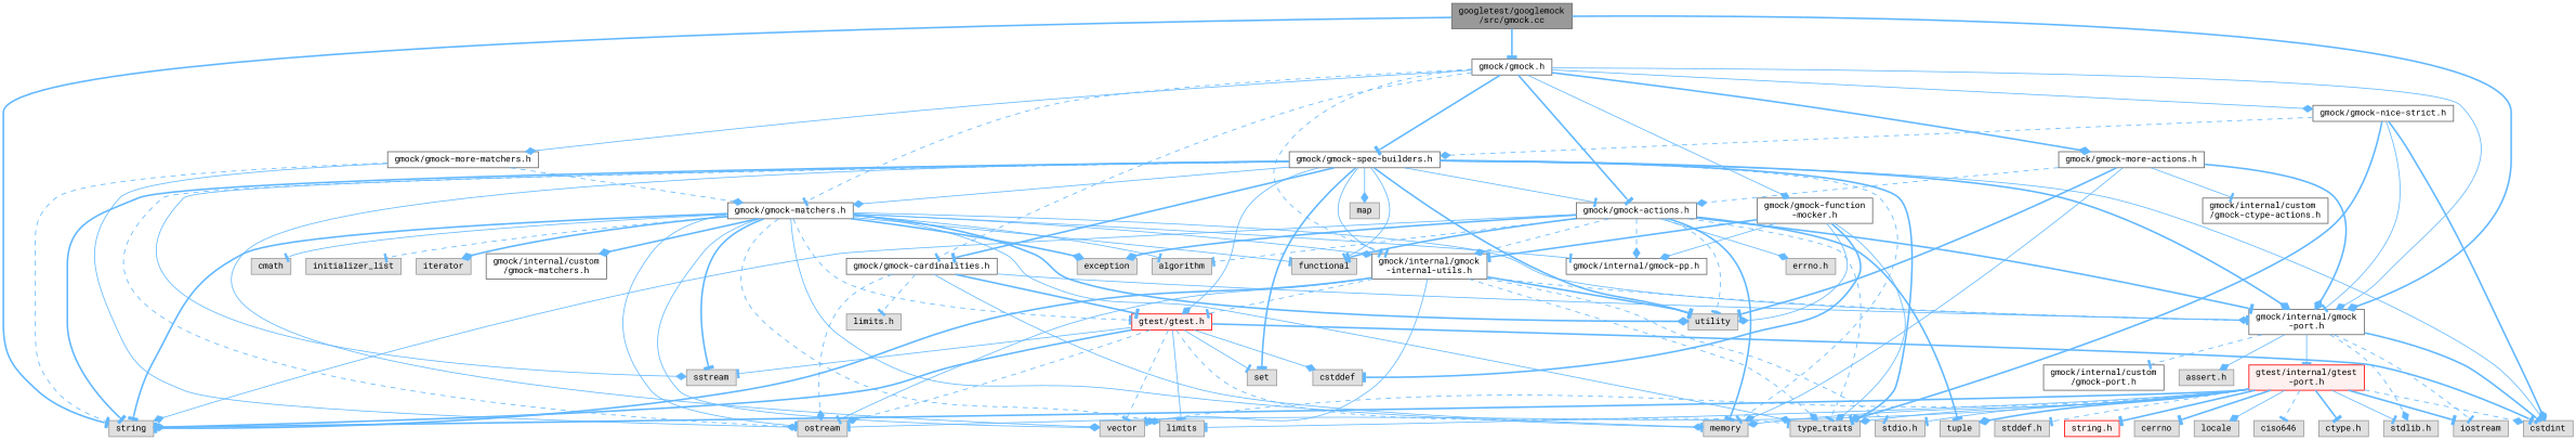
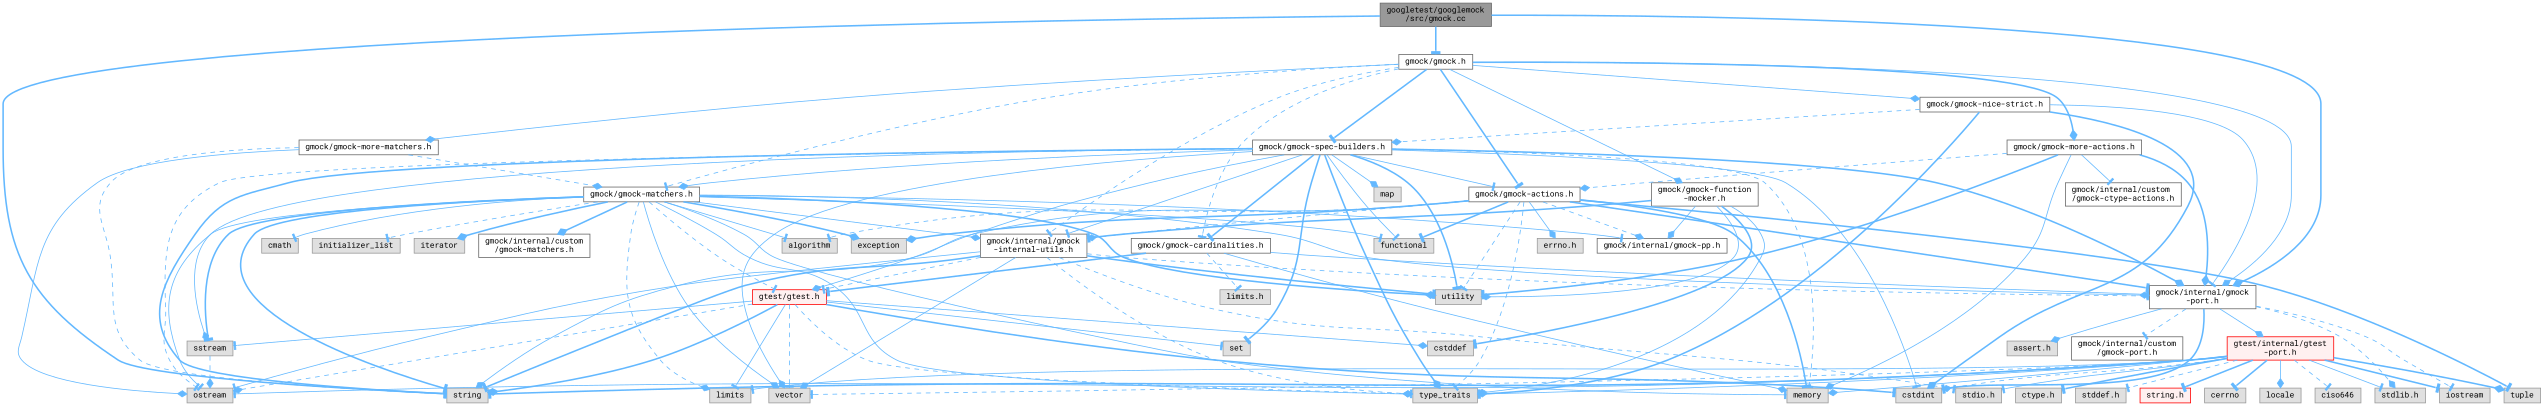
  digraph {
    fontname="Roboto Mono"
    node [color=grey60 fillcolor="#E0E0E0" fontname="Roboto Mono" fontsize=10 shape=box style=filled]
    edge [arrowhead=tee color=steelblue1 fontname="Roboto Mono" fontsize=10 labelfontname=Helvetica labelfontsize=10 style=solid]
    n1 [color=gray40 fillcolor=grey60 fontcolor=black height=0.2 label="googletest/googlemock\l/src/gmock.cc" width=0.4]
    n2 [color=grey40 fillcolor=white height=0.2 label="gmock/gmock.h" width=0.4]
    n3 [height=0.2 label=string width=0.4]
    n4 [color=grey40 fillcolor=white height=0.2 label="gmock/internal/gmock\l-port.h" width=0.4]
    n5 [color=grey40 fillcolor=white height=0.2 label="gmock/gmock-actions.h" width=0.4]
    n6 [color=grey40 fillcolor=white height=0.2 label="gmock/internal/gmock\l-internal-utils.h" width=0.4]
    n7 [color=grey40 fillcolor=white height=0.2 label="gmock/gmock-cardinalities.h" width=0.4]
    n8 [color=grey40 fillcolor=white height=0.2 label="gmock/gmock-function\l-mocker.h" width=0.4]
    n9 [color=grey40 fillcolor=white height=0.2 label="gmock/gmock-spec-builders.h" width=0.4]
    n10 [color=grey40 fillcolor=white height=0.2 label="gmock/gmock-matchers.h" width=0.4]
    n11 [color=grey40 fillcolor=white height=0.2 label="gmock/gmock-more-actions.h" width=0.4]
    n12 [color=grey40 fillcolor=white height=0.2 label="gmock/gmock-more-matchers.h" width=0.4]
    n13 [color=grey40 fillcolor=white height=0.2 label="gmock/gmock-nice-strict.h" width=0.4]
    n14 [height=0.2 label="assert.h" width=0.4]
    n15 [height=0.2 label="stdlib.h" width=0.4]
    n16 [height=0.2 label=cstdint width=0.4]
    n17 [height=0.2 label=iostream width=0.4]
    n18 [color=grey40 fillcolor=white height=0.2 label="gmock/internal/custom\l/gmock-port.h" width=0.4]
    n19 [color=red fillcolor="#FFF0F0" height=0.2 label="gtest/internal/gtest\l-port.h" width=0.4]
    n20 [height=0.2 label="errno.h" width=0.4]
    n21 [height=0.2 label=algorithm width=0.4]
    n22 [height=0.2 label=exception width=0.4]
    n23 [height=0.2 label=functional width=0.4]
    n24 [height=0.2 label=memory width=0.4]
    n25 [height=0.2 label=tuple width=0.4]
    n26 [height=0.2 label=type_traits width=0.4]
    n27 [height=0.2 label=utility width=0.4]
    n28 [color=grey40 fillcolor=white height=0.2 label="gmock/internal/gmock-pp.h" width=0.4]
    n29 [height=0.2 label="stdio.h" width=0.4]
    n30 [height=0.2 label=ostream width=0.4]
    n31 [height=0.2 label=vector width=0.4]
    n32 [color=red fillcolor="#FFF0F0" height=0.2 label="gtest/gtest.h" width=0.4]
    n33 [height=0.2 label="limits.h" width=0.4]
    n34 [height=0.2 label=cstddef width=0.4]
    n35 [height=0.2 label=set width=0.4]
    n36 [height=0.2 label=sstream width=0.4]
    n37 [height=0.2 label=map width=0.4]
    n38 [height=0.2 label=limits width=0.4]
    n39 [height=0.2 label=cmath width=0.4]
    n40 [height=0.2 label=initializer_list width=0.4]
    n41 [height=0.2 label=iterator width=0.4]
    n42 [color=grey40 fillcolor=white height=0.2 label="gmock/internal/custom\l/gmock-matchers.h" width=0.4]
    n43 [color=grey40 fillcolor=white height=0.2 label="gmock/internal/custom\l/gmock-ctype-actions.h" width=0.4]
    n44 [height=0.2 label=ciso646 width=0.4]
    n45 [height=0.2 label="ctype.h" width=0.4]
    n46 [height=0.2 label="stddef.h" width=0.4]
    n47 [color=red fillcolor="#FFF0F0" height=0.2 label="string.h" width=0.4]
    n48 [height=0.2 label=cerrno width=0.4]
    n49 [height=0.2 label=locale width=0.4]
    n1 -> n2 [style=bold]
    n1 -> n3 [style=bold]
    n1 -> n4 [arrowhead=diamond style=bold]
    n2 -> n4 [arrowhead=diamond]
    n2 -> n5 [style=bold]
    n2 -> n6 [style=dashed]
    n2 -> n7 [style=dashed]
    n2 -> n8 [arrowhead=diamond]
    n2 -> n9 [style=bold]
    n2 -> n10 [style=dashed]
    n2 -> n11 [arrowhead=diamond style=bold]
    n2 -> n12 [arrowhead=diamond]
    n2 -> n13 [arrowhead=diamond]
    n4 -> n14 [arrowhead=diamond]
    n4 -> n15 [arrowhead=diamond style=dashed]
    n4 -> n16 [style=bold]
    n4 -> n17 [style=dashed]
    n4 -> n18 [style=dashed]
-   n4 -> n19
+   n4 -> n19 [arrowhead=diamond]
    n5 -> n3 [arrowhead=diamond]
    n5 -> n4 [style=bold]
    n5 -> n6 [arrowhead=diamond style=dashed]
    n5 -> n20 [arrowhead=diamond]
    n5 -> n21 [style=dashed]
    n5 -> n22 [arrowhead=diamond style=bold]
    n5 -> n23 [style=bold]
    n5 -> n24 [style=bold]
    n5 -> n25 [style=bold]
    n5 -> n26 [style=dashed]
    n5 -> n27 [style=dashed]
    n5 -> n28 [arrowhead=diamond style=dashed]
    n6 -> n3 [style=bold]
    n6 -> n4 [style=dashed]
    n6 -> n26 [arrowhead=diamond style=dashed]
    n6 -> n27 [style=bold]
    n6 -> n29 [style=dashed]
    n6 -> n30
    n6 -> n31 [arrowhead=diamond]
    n6 -> n32 [style=dashed]
    n7 -> n4
    n7 -> n24 [arrowhead=diamond]
-   n7 -> n30 [arrowhead=diamond style=dashed]
+   n36 -> n30 [arrowhead=diamond style=dashed]
    n7 -> n32 [style=bold]
    n7 -> n33 [style=dashed]
    n8 -> n6 [style=bold]
    n8 -> n26 [arrowhead=diamond]
    n8 -> n27 [arrowhead=diamond]
    n8 -> n28 [arrowhead=diamond]
    n8 -> n34 [style=bold]
    n9 -> n3 [style=bold]
    n9 -> n4 [arrowhead=diamond style=bold]
    n9 -> n5
    n9 -> n6
    n9 -> n7 [style=bold]
    n9 -> n10 [arrowhead=diamond]
    n9 -> n16
    n9 -> n23
    n9 -> n24 [style=dashed]
    n9 -> n26 [arrowhead=diamond style=bold]
    n9 -> n27 [style=bold]
    n9 -> n30 [style=dashed]
    n9 -> n31 [arrowhead=diamond]
    n9 -> n32 [arrowhead=diamond]
    n9 -> n35 [style=bold]
    n9 -> n36 [arrowhead=diamond]
    n9 -> n37 [arrowhead=diamond]
    n10 -> n3 [style=bold]
    n10 -> n4 [arrowhead=diamond]
    n10 -> n6 [arrowhead=diamond]
    n10 -> n21
    n10 -> n22 [arrowhead=diamond style=bold]
    n10 -> n23
    n10 -> n24
    n10 -> n26 [arrowhead=diamond]
    n10 -> n27 [arrowhead=diamond style=bold]
    n10 -> n28
    n10 -> n30
    n10 -> n31 [arrowhead=diamond]
    n10 -> n32 [style=dashed]
    n10 -> n36 [style=bold]
    n10 -> n38 [arrowhead=diamond style=dashed]
    n10 -> n39
    n10 -> n40 [style=dashed]
    n10 -> n41 [arrowhead=diamond style=bold]
    n10 -> n42 [arrowhead=diamond style=bold]
    n11 -> n4 [arrowhead=diamond style=bold]
    n11 -> n5 [arrowhead=diamond style=dashed]
    n11 -> n24 [arrowhead=diamond]
    n11 -> n27 [style=bold]
    n11 -> n43
    n12 -> n3 [style=dashed]
    n12 -> n10 [arrowhead=diamond style=dashed]
    n12 -> n30 [arrowhead=diamond]
    n13 -> n4
    n13 -> n9 [arrowhead=diamond style=dashed]
    n13 -> n16 [arrowhead=diamond style=bold]
    n13 -> n26 [style=bold]
    n19 -> n3 [style=bold]
    n19 -> n15
    n19 -> n16 [arrowhead=diamond style=dashed]
    n19 -> n17 [style=bold]
    n19 -> n24 [arrowhead=diamond]
    n19 -> n25 [arrowhead=diamond style=bold]
    n19 -> n26 [arrowhead=diamond]
    n19 -> n29
    n19 -> n30
    n19 -> n31 [style=dashed]
    n19 -> n38
    n19 -> n44 [style=dashed]
    n19 -> n45 [style=bold]
    n19 -> n46 [style=dashed]
    n19 -> n47 [style=bold]
    n19 -> n48 [style=bold]
    n19 -> n49 [arrowhead=diamond]
    n32 -> n3 [arrowhead=diamond style=bold]
    n32 -> n16 [style=bold]
    n32 -> n26 [style=dashed]
    n32 -> n30 [arrowhead=diamond style=dashed]
    n32 -> n31 [style=dashed]
    n32 -> n34 [arrowhead=diamond]
    n32 -> n35
    n32 -> n36
    n32 -> n38
  }
